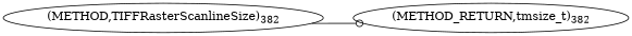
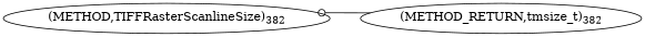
  digraph {
    rankdir=LR
    n1 [label=<(METHOD,TIFFRasterScanlineSize)<SUB>382</SUB>>]
    n2 [label=<(METHOD_RETURN,tmsize_t)<SUB>382</SUB>>]
-   n1 -> n2 [arrowhead=odot]
+   n2 -> n1 [arrowhead=odot]
  }
